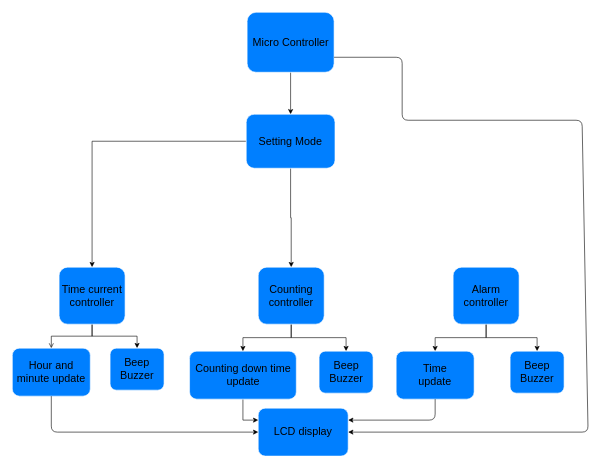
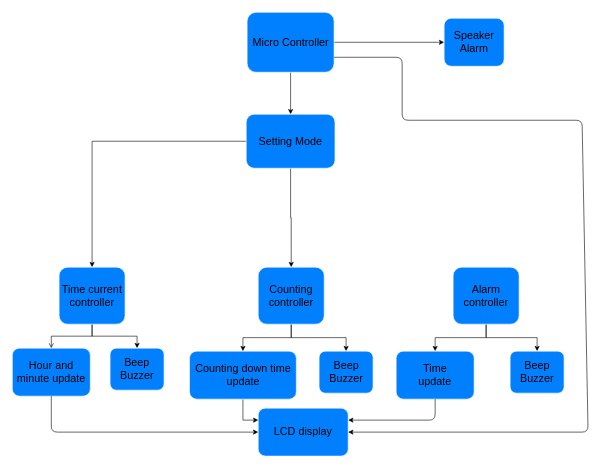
  <mxCell id="0" />
  <mxCell id="1" parent="0" />
  <mxCell id="2" style="edgeStyle=orthogonalEdgeStyle;rounded=0;orthogonalLoop=1;jettySize=auto;html=1;" parent="1" source="4" target="8" edge="1"><mxGeometry relative="1" as="geometry" /></mxCell>
+ <mxCell id="3" style="edgeStyle=orthogonalEdgeStyle;rounded=0;orthogonalLoop=1;jettySize=auto;html=1;entryX=0;entryY=0.5;entryDx=0;entryDy=0;" parent="1" source="4" target="22" edge="1"><mxGeometry relative="1" as="geometry" /></mxCell>
  <mxCell id="4" value="&lt;font style=&quot;font-size: 18px&quot;&gt;Micro Controller&lt;br&gt;&lt;/font&gt;" style="rounded=1;whiteSpace=wrap;html=1;strokeColor=#FFFFFF;fillColor=#007FFF;" parent="1" vertex="1"><mxGeometry x="411.5" y="20" width="145" height="100" as="geometry" /></mxCell>
  <mxCell id="5" value="&lt;font style=&quot;font-size: 18px&quot;&gt;LCD display&lt;/font&gt;" style="rounded=1;whiteSpace=wrap;html=1;strokeColor=#FFFFFF;fillColor=#007FFF;" parent="1" vertex="1"><mxGeometry x="430" y="680" width="150" height="80" as="geometry" /></mxCell>
  <mxCell id="6" style="edgeStyle=orthogonalEdgeStyle;rounded=0;orthogonalLoop=1;jettySize=auto;html=1;entryX=0.5;entryY=0;entryDx=0;entryDy=0;" parent="1" source="8" target="21" edge="1"><mxGeometry relative="1" as="geometry"><mxPoint x="180" y="430" as="targetPoint" /></mxGeometry></mxCell>
  <mxCell id="7" style="edgeStyle=orthogonalEdgeStyle;rounded=0;orthogonalLoop=1;jettySize=auto;html=1;entryX=0.5;entryY=0;entryDx=0;entryDy=0;" parent="1" source="8" target="18" edge="1"><mxGeometry relative="1" as="geometry" /></mxCell>
  <mxCell id="8" value="&lt;font style=&quot;font-size: 18px&quot;&gt;Setting Mode&lt;/font&gt;" style="rounded=1;whiteSpace=wrap;html=1;strokeColor=#FFFFFF;fillColor=#007FFF;" parent="1" vertex="1"><mxGeometry x="410" y="190" width="148" height="90" as="geometry" /></mxCell>
  <mxCell id="9" style="edgeStyle=orthogonalEdgeStyle;rounded=0;orthogonalLoop=1;jettySize=auto;html=1;entryX=0.5;entryY=0;entryDx=0;entryDy=0;" parent="1" source="11" target="25" edge="1"><mxGeometry relative="1" as="geometry" /></mxCell>
  <mxCell id="10" style="edgeStyle=orthogonalEdgeStyle;rounded=0;orthogonalLoop=1;jettySize=auto;html=1;entryX=0.5;entryY=0;entryDx=0;entryDy=0;" parent="1" source="11" target="15" edge="1"><mxGeometry relative="1" as="geometry" /></mxCell>
  <mxCell id="11" value="&lt;font style=&quot;font-size: 18px&quot;&gt;Alarm controller&lt;br&gt;&lt;/font&gt;" style="rounded=1;whiteSpace=wrap;html=1;strokeColor=#FFFFFF;fillColor=#007FFF;" parent="1" vertex="1"><mxGeometry x="755" y="445" width="110" height="95" as="geometry" /></mxCell>
  <mxCell id="12" value="&lt;font style=&quot;font-size: 18px&quot;&gt;Hour and minute update&lt;/font&gt;" style="rounded=1;whiteSpace=wrap;html=1;strokeColor=#FFFFFF;fillColor=#007FFF;" parent="1" vertex="1"><mxGeometry x="20" y="580" width="130" height="80" as="geometry" /></mxCell>
  <mxCell id="13" style="edgeStyle=orthogonalEdgeStyle;rounded=0;orthogonalLoop=1;jettySize=auto;html=1;entryX=0;entryY=0.25;entryDx=0;entryDy=0;" parent="1" source="14" target="5" edge="1"><mxGeometry relative="1" as="geometry" /></mxCell>
  <mxCell id="14" value="&lt;font style=&quot;font-size: 18px&quot;&gt;Counting down time update&lt;/font&gt;" style="rounded=1;whiteSpace=wrap;html=1;strokeColor=#FFFFFF;fillColor=#007FFF;" parent="1" vertex="1"><mxGeometry x="315.5" y="585" width="178" height="80" as="geometry" /></mxCell>
  <mxCell id="15" value="&lt;font style=&quot;font-size: 18px&quot;&gt;Time&lt;br&gt;update&lt;/font&gt;" style="rounded=1;whiteSpace=wrap;html=1;strokeColor=#FFFFFF;fillColor=#007FFF;" parent="1" vertex="1"><mxGeometry x="660" y="585" width="130" height="80" as="geometry" /></mxCell>
  <mxCell id="16" style="edgeStyle=orthogonalEdgeStyle;rounded=0;orthogonalLoop=1;jettySize=auto;html=1;entryX=0.5;entryY=0;entryDx=0;entryDy=0;" parent="1" source="18" target="24" edge="1"><mxGeometry relative="1" as="geometry" /></mxCell>
  <mxCell id="17" style="edgeStyle=orthogonalEdgeStyle;rounded=0;orthogonalLoop=1;jettySize=auto;html=1;" parent="1" source="18" target="14" edge="1"><mxGeometry relative="1" as="geometry" /></mxCell>
  <mxCell id="18" value="&lt;font style=&quot;font-size: 18px&quot;&gt;Counting controller&lt;br&gt;&lt;/font&gt;" style="rounded=1;whiteSpace=wrap;html=1;strokeColor=#FFFFFF;fillColor=#007FFF;" parent="1" vertex="1"><mxGeometry x="430" y="445" width="110" height="95" as="geometry" /></mxCell>
  <mxCell id="19" style="edgeStyle=orthogonalEdgeStyle;rounded=0;orthogonalLoop=1;jettySize=auto;html=1;entryX=0.5;entryY=0;entryDx=0;entryDy=0;" parent="1" source="21" target="23" edge="1"><mxGeometry relative="1" as="geometry" /></mxCell>
  <mxCell id="20" style="edgeStyle=orthogonalEdgeStyle;rounded=0;orthogonalLoop=1;jettySize=auto;html=1;endArrow=open;" parent="1" source="21" target="12" edge="1"><mxGeometry relative="1" as="geometry" /></mxCell>
  <mxCell id="21" value="&lt;font style=&quot;font-size: 18px&quot;&gt;Time current controller&lt;br&gt;&lt;/font&gt;" style="rounded=1;whiteSpace=wrap;html=1;strokeColor=#FFFFFF;fillColor=#007FFF;" parent="1" vertex="1"><mxGeometry x="98" y="445" width="110" height="95" as="geometry" /></mxCell>
+ <mxCell id="22" value="&lt;font style=&quot;font-size: 18px&quot;&gt;Speaker Alarm&lt;/font&gt;" style="rounded=1;whiteSpace=wrap;html=1;strokeColor=#FFFFFF;fillColor=#007FFF;" parent="1" vertex="1"><mxGeometry x="740" y="30" width="100" height="80" as="geometry" /></mxCell>
  <mxCell id="23" value="&lt;font style=&quot;font-size: 18px&quot;&gt;Beep Buzzer&lt;/font&gt;" style="rounded=1;whiteSpace=wrap;html=1;strokeColor=#FFFFFF;fillColor=#007FFF;" parent="1" vertex="1"><mxGeometry x="183" y="580" width="90" height="70" as="geometry" /></mxCell>
  <mxCell id="24" value="&lt;font style=&quot;font-size: 18px&quot;&gt;Beep Buzzer&lt;/font&gt;" style="rounded=1;whiteSpace=wrap;html=1;strokeColor=#FFFFFF;fillColor=#007FFF;" parent="1" vertex="1"><mxGeometry x="531.5" y="585" width="90" height="70" as="geometry" /></mxCell>
  <mxCell id="25" value="&lt;font style=&quot;font-size: 18px&quot;&gt;Beep Buzzer&lt;/font&gt;" style="rounded=1;whiteSpace=wrap;html=1;strokeColor=#FFFFFF;fillColor=#007FFF;" parent="1" vertex="1"><mxGeometry x="850" y="585" width="90" height="70" as="geometry" /></mxCell>
  <mxCell id="26" value="" style="endArrow=classic;html=1;entryX=1;entryY=0.25;entryDx=0;entryDy=0;exitX=0.5;exitY=1;exitDx=0;exitDy=0;" parent="1" source="15" target="5" edge="1"><mxGeometry width="50" height="50" relative="1" as="geometry"><mxPoint x="630" y="710" as="sourcePoint" /><mxPoint x="680" y="660" as="targetPoint" /><Array as="points"><mxPoint x="725" y="700" /></Array></mxGeometry></mxCell>
  <mxCell id="27" value="" style="endArrow=classic;html=1;exitX=0.5;exitY=1;exitDx=0;exitDy=0;entryX=0;entryY=0.5;entryDx=0;entryDy=0;" parent="1" source="12" target="5" edge="1"><mxGeometry width="50" height="50" relative="1" as="geometry"><mxPoint x="140" y="740" as="sourcePoint" /><mxPoint x="420" y="730" as="targetPoint" /><Array as="points"><mxPoint x="85" y="720" /></Array></mxGeometry></mxCell>
  <mxCell id="28" value="" style="endArrow=classic;html=1;entryX=1;entryY=0.5;entryDx=0;entryDy=0;exitX=1;exitY=0.75;exitDx=0;exitDy=0;" parent="1" source="4" target="5" edge="1"><mxGeometry width="50" height="50" relative="1" as="geometry"><mxPoint x="760" y="180" as="sourcePoint" /><mxPoint x="930" y="230" as="targetPoint" /><Array as="points"><mxPoint x="670" y="95" /><mxPoint x="670" y="200" /><mxPoint x="970" y="200" /><mxPoint x="980" y="720" /></Array></mxGeometry></mxCell>
